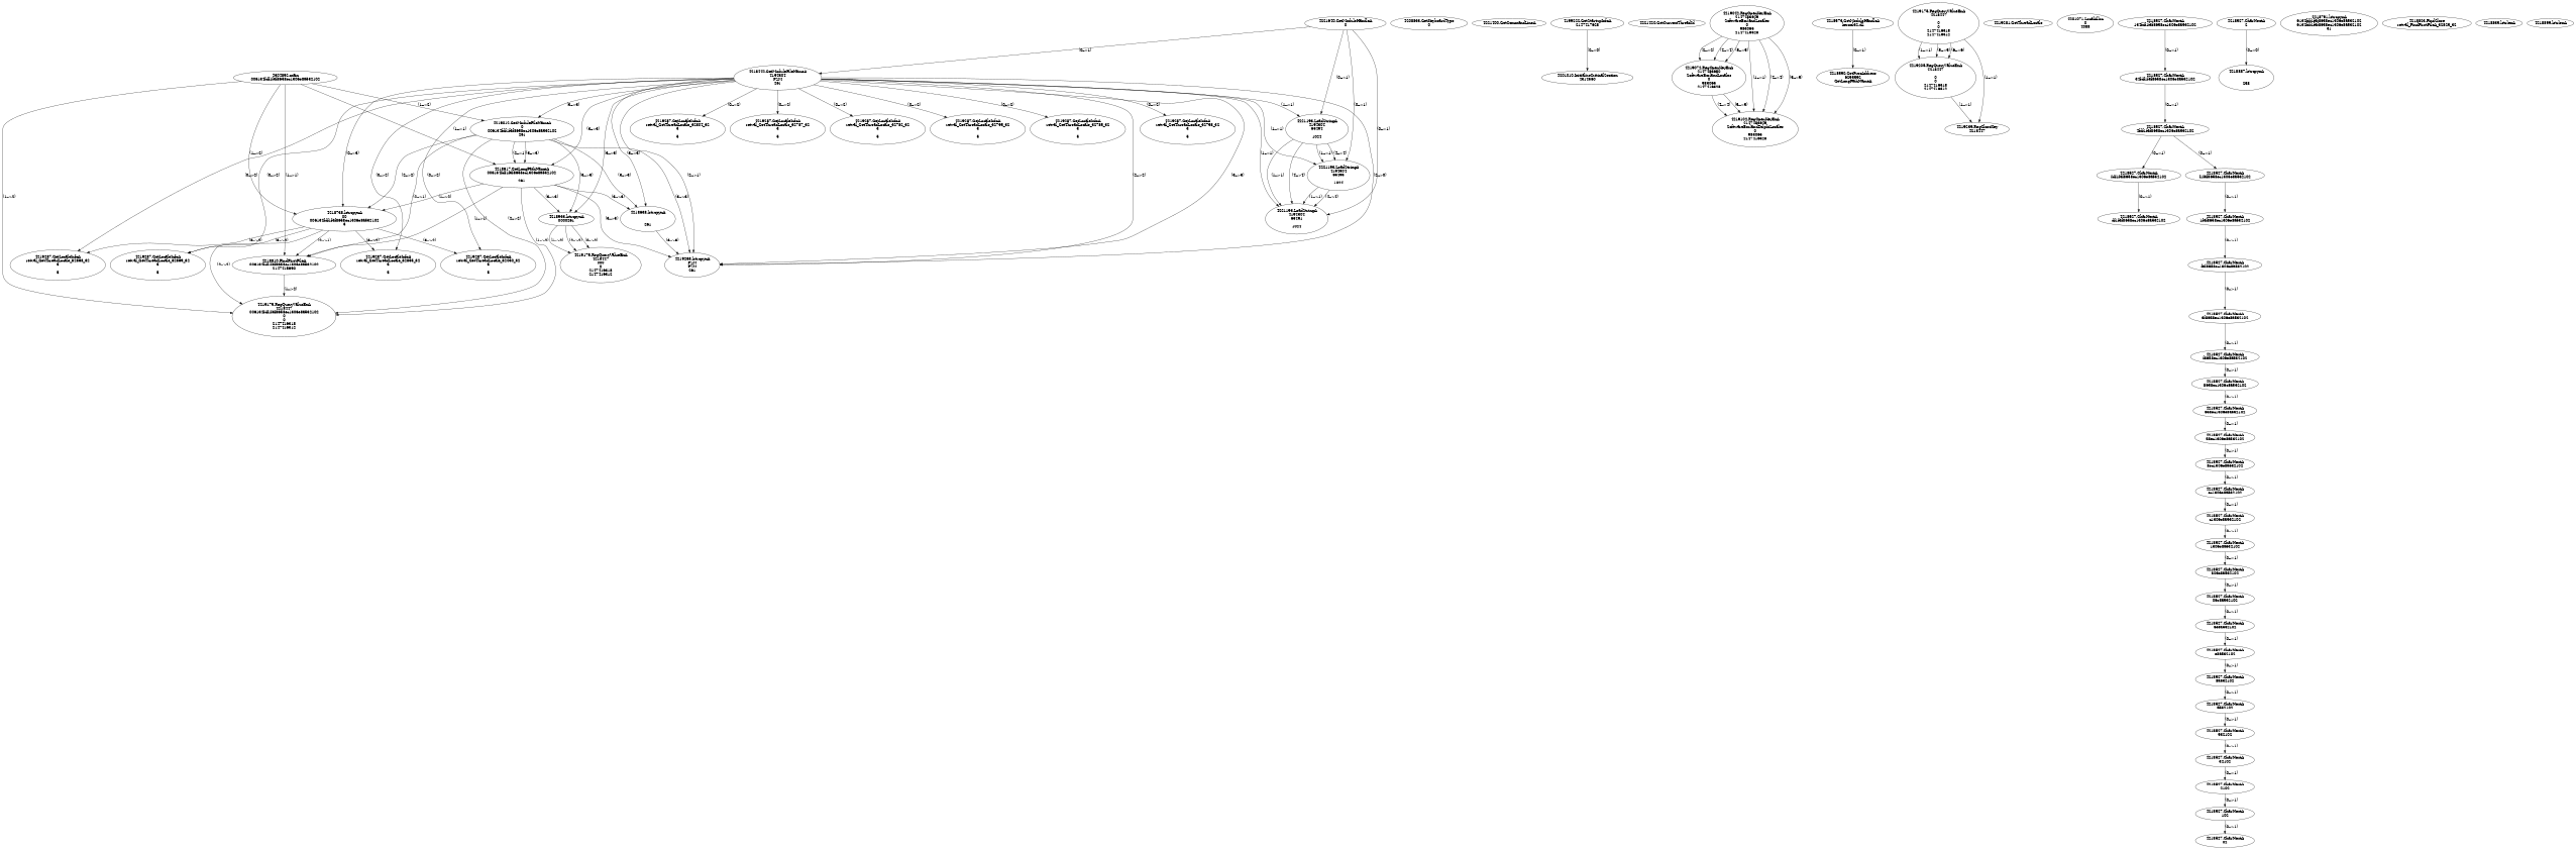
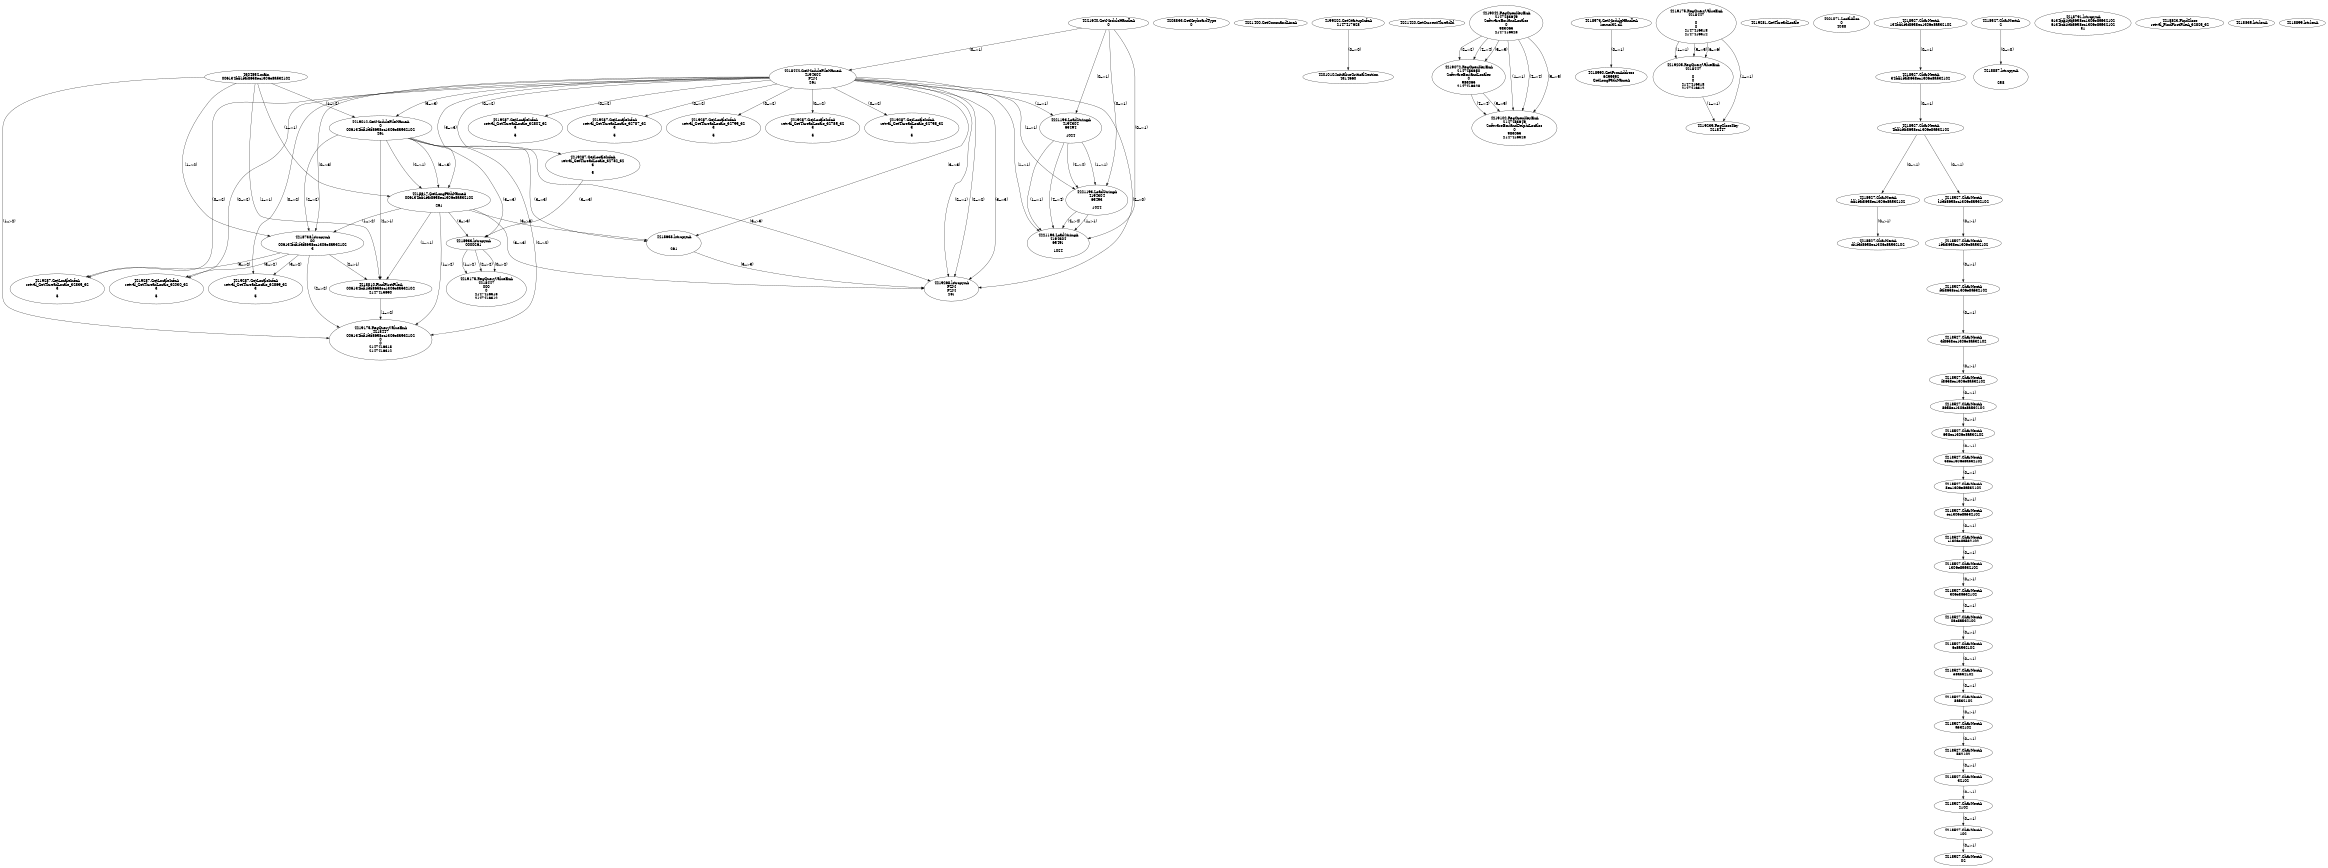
  digraph {
    n1 [label="4304852.main\n006134fdf1f3f8658ec1306e8a532102"]
    n2 [label="4219012.GetModuleFileNameA\n0\n006134fdf1f3f8658ec1306e8a532102\n261"]
    n3 [label="4218617.GetLongPathNameA\n006134fdf1f3f8658ec1306e8a532102\n\n261"]
    n4 [label="4218738.lstrcpynA\n00\n006134fdf1f3f8658ec1306e8a532102\n3"]
    n5 [label="4218810.FindFirstFileA\n006134fdf1f3f8658ec1306e8a532102\n2147415690"]
    n6 [label="4219175.RegQueryValueExA\n4218447\n006134fdf1f3f8658ec1306e8a532102\n0\n0\n2147416318\n2147416312"]
    n7 [label="4218638.lstrcpynA\n\n\n261"]
    n8 [label="4219268.lstrcpynA\nPZM\nPZM\n261"]
    n9 [label="4218933.lstrcpynA\n0000261"]
    n10 [label="4219287.GetLocaleInfoA\nretval_GetThreadLocale_32030_32\n3\n\n5"]
-   n11 [label="4219287.GetLocaleInfoA\nretval_GetThreadLocale_32868_32\n3\n\n5"]
    n12 [label="4219287.GetLocaleInfoA\nretval_GetThreadLocale_32869_32\n3\n\n5"]
    n13 [label="4219287.GetLocaleInfoA\nretval_GetThreadLocale_32835_32\n3\n\n5"]
    n14 [label="4221640.GetModuleHandleA\n0"]
    n15 [label="4218442.GetModuleFileNameA\n4194304\nPZM\n261"]
    n16 [label="4221193.LoadStringA\n4194304\n65494\n\n1024"]
    n17 [label="4221193.LoadStringA\n4194304\n65493\n\n1024"]
    n18 [label="4221193.LoadStringA\n4194304\n65491\n\n1024"]
    n19 [label="4219287.GetLocaleInfoA\nretval_GetThreadLocale_32804_32\n3\n\n5"]
    n20 [label="4219287.GetLocaleInfoA\nretval_GetThreadLocale_32787_32\n3\n\n5"]
    n21 [label="4219287.GetLocaleInfoA\nretval_GetThreadLocale_32782_32\n3\n\n5"]
    n22 [label="4219287.GetLocaleInfoA\nretval_GetThreadLocale_32795_32\n3\n\n5"]
    n23 [label="4219287.GetLocaleInfoA\nretval_GetThreadLocale_32785_32\n3\n\n5"]
    n24 [label="4219287.GetLocaleInfoA\nretval_GetThreadLocale_32798_32\n3\n\n5"]
    n25 [label="4208833.GetKeyboardType\n0"]
    n26 [label="4221400.GetCommandLineA\n"]
    n27 [label="4199222.GetStartupInfoA\n2147417628"]
    n28 [label="4201010.InitializeCriticalSection\n4314560"]
    n29 [label="4221420.GetCurrentThreadId\n"]
    n30 [label="4219175.RegQueryValueExA\n4218447\n000\n0\n2147416318\n2147416312"]
    n31 [label="4219042.RegOpenKeyExA\n2147483649\nSoftware\Borland\Locales\n0\n983065\n2147416328"]
    n32 [label="4219072.RegOpenKeyExA\n2147483650\nSoftware\Borland\Locales\n0\n983065\n2147416328"]
    n33 [label="4219102.RegOpenKeyExA\n2147483649\nSoftware\Borland\Delphi\Locales\n0\n983065\n2147416328"]
    n34 [label="4218573.GetModuleHandleA\nkernel32.dll"]
    n35 [label="4218590.GetProcAddress\n6295592\nGetLongPathNameA"]
    n36 [label="4219175.RegQueryValueExA\n4218447\n\n0\n0\n2147416318\n2147416312"]
    n37 [label="4219205.RegQueryValueExA\n4218447\n\n0\n0\n2147416318\n2147416312"]
    n38 [label="4219239.RegCloseKey\n4218447"]
    n39 [label="4219281.GetThreadLocale\n"]
    n40 [label="4201071.LocalAlloc\n0\n4088"]
    n41 [label="4218527.CharNextA\n134fdf1f3f8658ec1306e8a532102"]
    n42 [label="4218527.CharNextA\n34fdf1f3f8658ec1306e8a532102"]
    n43 [label="4218527.CharNextA\n4fdf1f3f8658ec1306e8a532102"]
    n44 [label="4218527.CharNextA\nfdf1f3f8658ec1306e8a532102"]
    n45 [label="4218527.CharNextA\nf1f3f8658ec1306e8a532102"]
    n46 [label="4218527.CharNextA\ndf1f3f8658ec1306e8a532102"]
    n47 [label="4218527.CharNextA\n1f3f8658ec1306e8a532102"]
    n48 [label="4218527.CharNextA\nf3f8658ec1306e8a532102"]
    n49 [label="4218527.CharNextA\n3f8658ec1306e8a532102"]
    n50 [label="4218527.CharNextA\nf8658ec1306e8a532102"]
    n51 [label="4218527.CharNextA\n8658ec1306e8a532102"]
    n52 [label="4218527.CharNextA\n658ec1306e8a532102"]
    n53 [label="4218527.CharNextA\n58ec1306e8a532102"]
    n54 [label="4218527.CharNextA\n8ec1306e8a532102"]
    n55 [label="4218527.CharNextA\nec1306e8a532102"]
    n56 [label="4218527.CharNextA\nc1306e8a532102"]
    n57 [label="4218527.CharNextA\n1306e8a532102"]
    n58 [label="4218527.CharNextA\n306e8a532102"]
    n59 [label="4218527.CharNextA\n06e8a532102"]
    n60 [label="4218527.CharNextA\n6e8a532102"]
    n61 [label="4218527.CharNextA\ne8a532102"]
    n62 [label="4218527.CharNextA\n8a532102"]
    n63 [label="4218527.CharNextA\na532102"]
    n64 [label="4218527.CharNextA\n532102"]
    n65 [label="4218527.CharNextA\n32102"]
    n66 [label="4218527.CharNextA\n2102"]
    n67 [label="4218527.CharNextA\n102"]
    n68 [label="4218527.CharNextA\n02"]
    n69 [label="4218527.CharNextA\n2"]
    n70 [label="4218887.lstrcpynA\n\n\n258"]
    n71 [label="4218791.lstrcpynA\n6134fdf1f3f8658ec1306e8a532102\n6134fdf1f3f8658ec1306e8a532102\n31"]
    n72 [label="4218823.FindClose\nretval_FindFirstFileA_32825_32"]
    n73 [label="4218835.lstrlenA\n"]
    n74 [label="4218899.lstrlenA\n"]
    n1 -> n2 [label="(1-->2)"]
    n1 -> n3 [label="(1-->1)"]
    n1 -> n4 [label="(1-->2)"]
    n1 -> n5 [label="(1-->1)"]
    n1 -> n6 [label="(1-->2)"]
    n2 -> n3 [label="(2-->1)"]
    n2 -> n3 [label="(3-->3)"]
    n2 -> n4 [label="(2-->2)"]
    n2 -> n5 [label="(2-->1)"]
    n2 -> n6 [label="(2-->2)"]
    n2 -> n7 [label="(3-->3)"]
    n2 -> n8 [label="(3-->3)"]
    n2 -> n9 [label="(3-->3)"]
    n3 -> n4 [label="(1-->2)"]
    n3 -> n5 [label="(1-->1)"]
    n3 -> n6 [label="(1-->2)"]
    n3 -> n7 [label="(3-->3)"]
    n3 -> n8 [label="(3-->3)"]
    n3 -> n9 [label="(3-->3)"]
    n4 -> n5 [label="(2-->1)"]
    n4 -> n6 [label="(2-->2)"]
    n4 -> n10 [label="(3-->2)"]
-   n4 -> n11 [label="(3-->2)"]
    n4 -> n12 [label="(3-->2)"]
    n4 -> n13 [label="(3-->2)"]
    n5 -> n6 [label="(1-->2)"]
    n7 -> n8 [label="(3-->3)"]
    n9 -> n30 [label="(1-->2)"]
    n9 -> n30 [label="(2-->2)"]
    n9 -> n30 [label="(0-->2)"]
    n14 -> n15 [label="(0-->1)"]
    n14 -> n16 [label="(0-->1)"]
    n14 -> n17 [label="(0-->1)"]
    n14 -> n18 [label="(0-->1)"]
    n15 -> n2 [label="(3-->3)"]
    n15 -> n3 [label="(3-->3)"]
    n15 -> n4 [label="(0-->3)"]
    n15 -> n7 [label="(3-->3)"]
    n15 -> n8 [label="(2-->1)"]
    n15 -> n8 [label="(2-->2)"]
    n15 -> n8 [label="(3-->3)"]
    n15 -> n8 [label="(2-->0)"]
-   n15 -> n9 [label="(3-->3)"]
+   n21 -> n9 [label="(3-->3)"]
    n15 -> n10 [label="(0-->2)"]
-   n15 -> n11 [label="(0-->2)"]
    n15 -> n12 [label="(0-->2)"]
    n15 -> n13 [label="(0-->2)"]
    n15 -> n16 [label="(1-->1)"]
    n15 -> n17 [label="(1-->1)"]
    n15 -> n18 [label="(1-->1)"]
    n15 -> n19 [label="(0-->2)"]
    n15 -> n20 [label="(0-->2)"]
    n15 -> n21 [label="(0-->2)"]
    n15 -> n22 [label="(0-->2)"]
    n15 -> n23 [label="(0-->2)"]
    n15 -> n24 [label="(0-->2)"]
    n16 -> n17 [label="(1-->1)"]
    n16 -> n17 [label="(4-->4)"]
    n16 -> n18 [label="(1-->1)"]
    n16 -> n18 [label="(4-->4)"]
    n17 -> n18 [label="(1-->1)"]
    n17 -> n18 [label="(4-->4)"]
    n27 -> n28 [label="(0-->0)"]
    n31 -> n32 [label="(2-->2)"]
    n31 -> n32 [label="(4-->4)"]
    n31 -> n32 [label="(5-->5)"]
    n31 -> n33 [label="(1-->1)"]
    n31 -> n33 [label="(4-->4)"]
    n31 -> n33 [label="(5-->5)"]
    n32 -> n33 [label="(4-->4)"]
    n32 -> n33 [label="(5-->5)"]
    n34 -> n35 [label="(0-->1)"]
    n36 -> n37 [label="(1-->1)"]
    n36 -> n37 [label="(5-->5)"]
    n36 -> n37 [label="(6-->6)"]
    n36 -> n38 [label="(1-->1)"]
    n37 -> n38 [label="(1-->1)"]
    n41 -> n42 [label="(0-->1)"]
    n42 -> n43 [label="(0-->1)"]
    n43 -> n44 [label="(0-->1)"]
    n43 -> n45 [label="(0-->1)"]
    n44 -> n46 [label="(0-->1)"]
    n45 -> n47 [label="(0-->1)"]
    n47 -> n48 [label="(0-->1)"]
    n48 -> n49 [label="(0-->1)"]
    n49 -> n50 [label="(0-->1)"]
    n50 -> n51 [label="(0-->1)"]
    n51 -> n52 [label="(0-->1)"]
    n52 -> n53 [label="(0-->1)"]
    n53 -> n54 [label="(0-->1)"]
    n54 -> n55 [label="(0-->1)"]
    n55 -> n56 [label="(0-->1)"]
    n56 -> n57 [label="(0-->1)"]
    n57 -> n58 [label="(0-->1)"]
    n58 -> n59 [label="(0-->1)"]
    n59 -> n60 [label="(0-->1)"]
    n60 -> n61 [label="(0-->1)"]
    n61 -> n62 [label="(0-->1)"]
    n62 -> n63 [label="(0-->1)"]
    n63 -> n64 [label="(0-->1)"]
    n64 -> n65 [label="(0-->1)"]
    n65 -> n66 [label="(0-->1)"]
    n66 -> n67 [label="(0-->1)"]
    n67 -> n68 [label="(0-->1)"]
    n69 -> n70 [label="(0-->0)"]
  }
